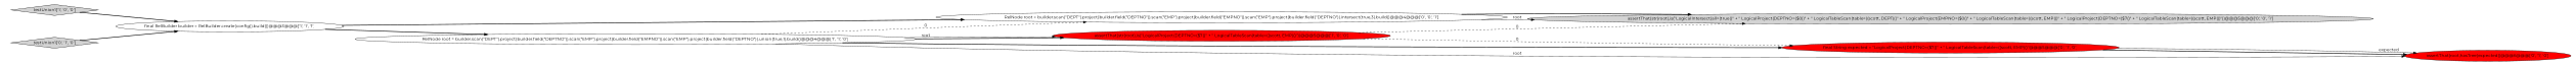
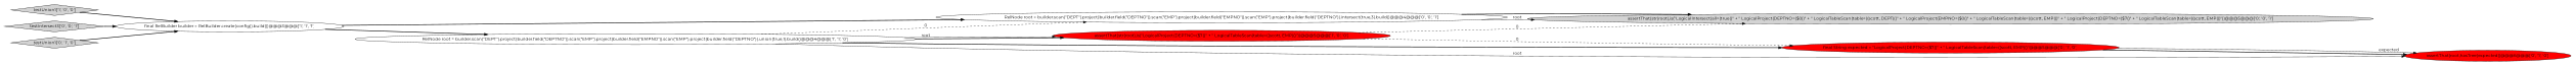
  digraph {
    rankdir=LR
    fontname=Montserrat
    node [fillcolor=lightgray shape=ellipse style=filled fontname=Montserrat]
    edge [style=bold fontname=Montserrat]
    n1 [label="testUnion1['1', '0', '0']" shape=diamond]
    n2 [fillcolor=white label="final RelBuilder builder = RelBuilder.create(config().build())@@@3@@@['1', '1', '1']"]
+   n3 [label="testIntersect3['0', '0', '1']" shape=diamond]
    n4 [fillcolor=red label="assertThat(str(root),is(\"LogicalProject(DEPTNO=($7()\" + \" LogicalTableScan(table=((scott, EMP(()\"))@@@5@@@['1', '0', '0']"]
    n5 [fillcolor=red label="final String expected = \"LogicalProject(DEPTNO=($7()\" + \" LogicalTableScan(table=((scott, EMP(()\"@@@5@@@['0', '1', '0']"]
    n6 [label="assertThat(str(root),is(\"LogicalIntersect(all=(true()\" + \" LogicalProject(DEPTNO=($0()\" + \" LogicalTableScan(table=((scott, DEPT(()\" + \" LogicalProject(EMPNO=($0()\" + \" LogicalTableScan(table=((scott, EMP(()\" + \" LogicalProject(DEPTNO=($7()\" + \" LogicalTableScan(table=((scott, EMP(()\"))@@@5@@@['0', '0', '1']"]
    n7 [label="testUnion1['0', '1', '0']" shape=diamond]
    n8 [fillcolor=white label="RelNode root = builder.scan(\"DEPT\").project(builder.field(\"DEPTNO\")).scan(\"EMP\").project(builder.field(\"EMPNO\")).scan(\"EMP\").project(builder.field(\"DEPTNO\")).intersect(true,3).build()@@@4@@@['0', '0', '1']"]
    n9 [fillcolor=white label="RelNode root = builder.scan(\"DEPT\").project(builder.field(\"DEPTNO\")).scan(\"EMP\").project(builder.field(\"EMPNO\")).scan(\"EMP\").project(builder.field(\"DEPTNO\")).union(true,1).build()@@@4@@@['1', '1', '0']"]
    n10 [fillcolor=red label="assertThat(root,hasTree(expected))@@@6@@@['0', '1', '0']"]
    n1 -> n2
    n2 -> n8
    n2 -> n9
+   n3 -> n2
    n4 -> n5 [label=0 style=dashed]
    n4 -> n6 [label=0 style=dashed]
    n5 -> n10 [label=expected style=solid]
    n5 -> n10
    n7 -> n2
    n8 -> n6
    n8 -> n6 [label=root style=solid]
    n9 -> n4 [label=root style=solid]
    n9 -> n4
    n9 -> n5
    n9 -> n8 [label=0 style=dashed]
    n9 -> n10 [label=root style=solid]
  }
